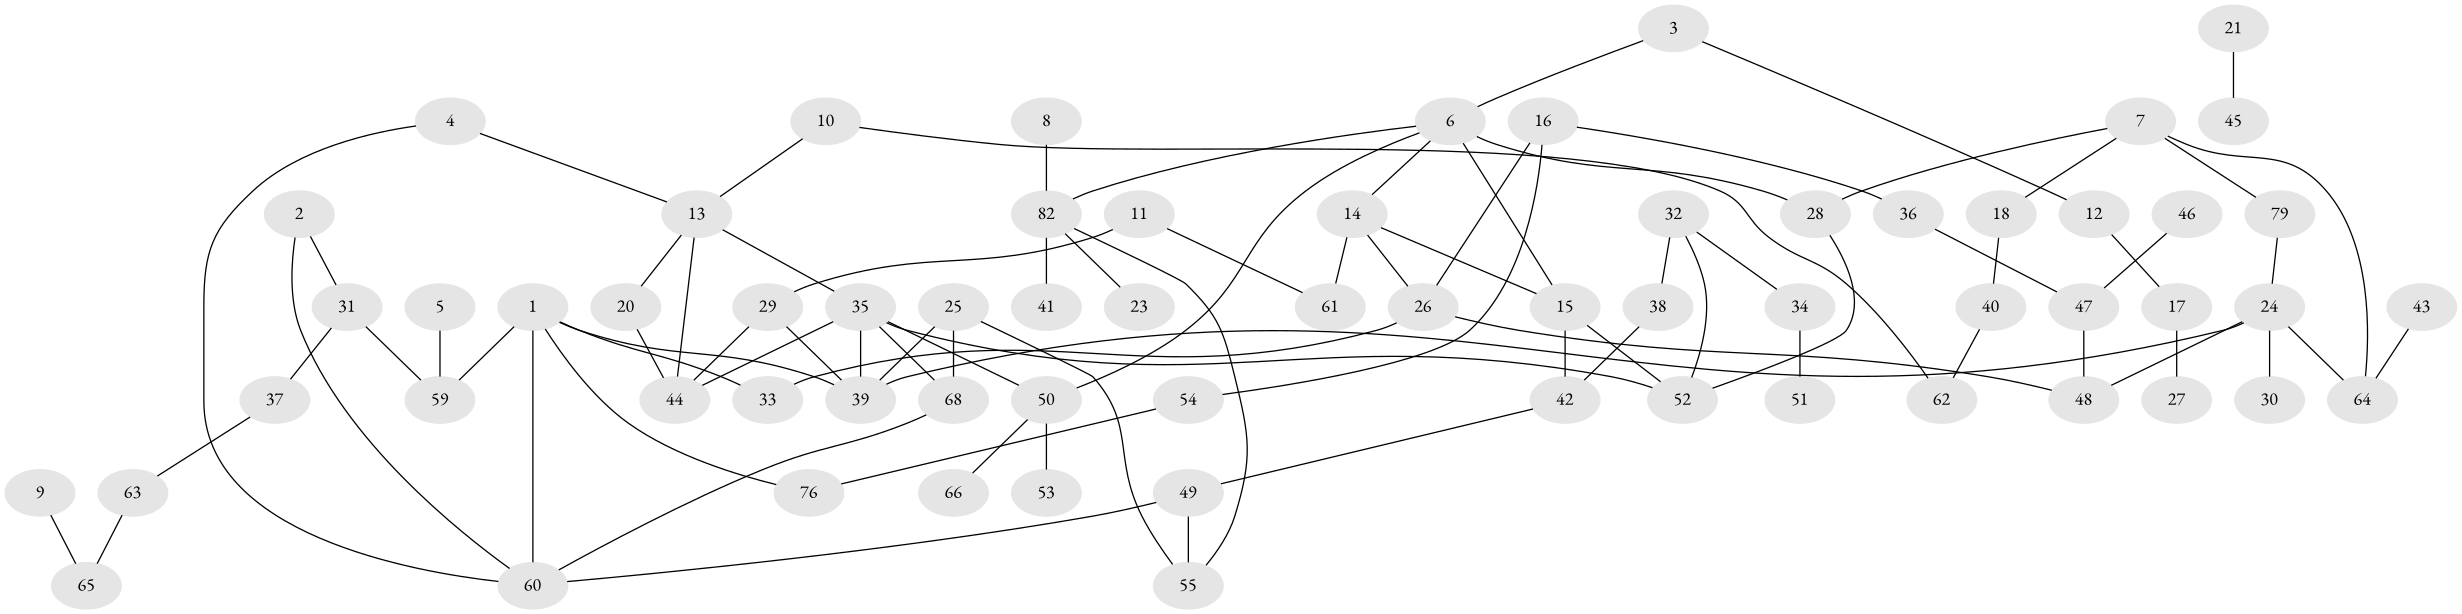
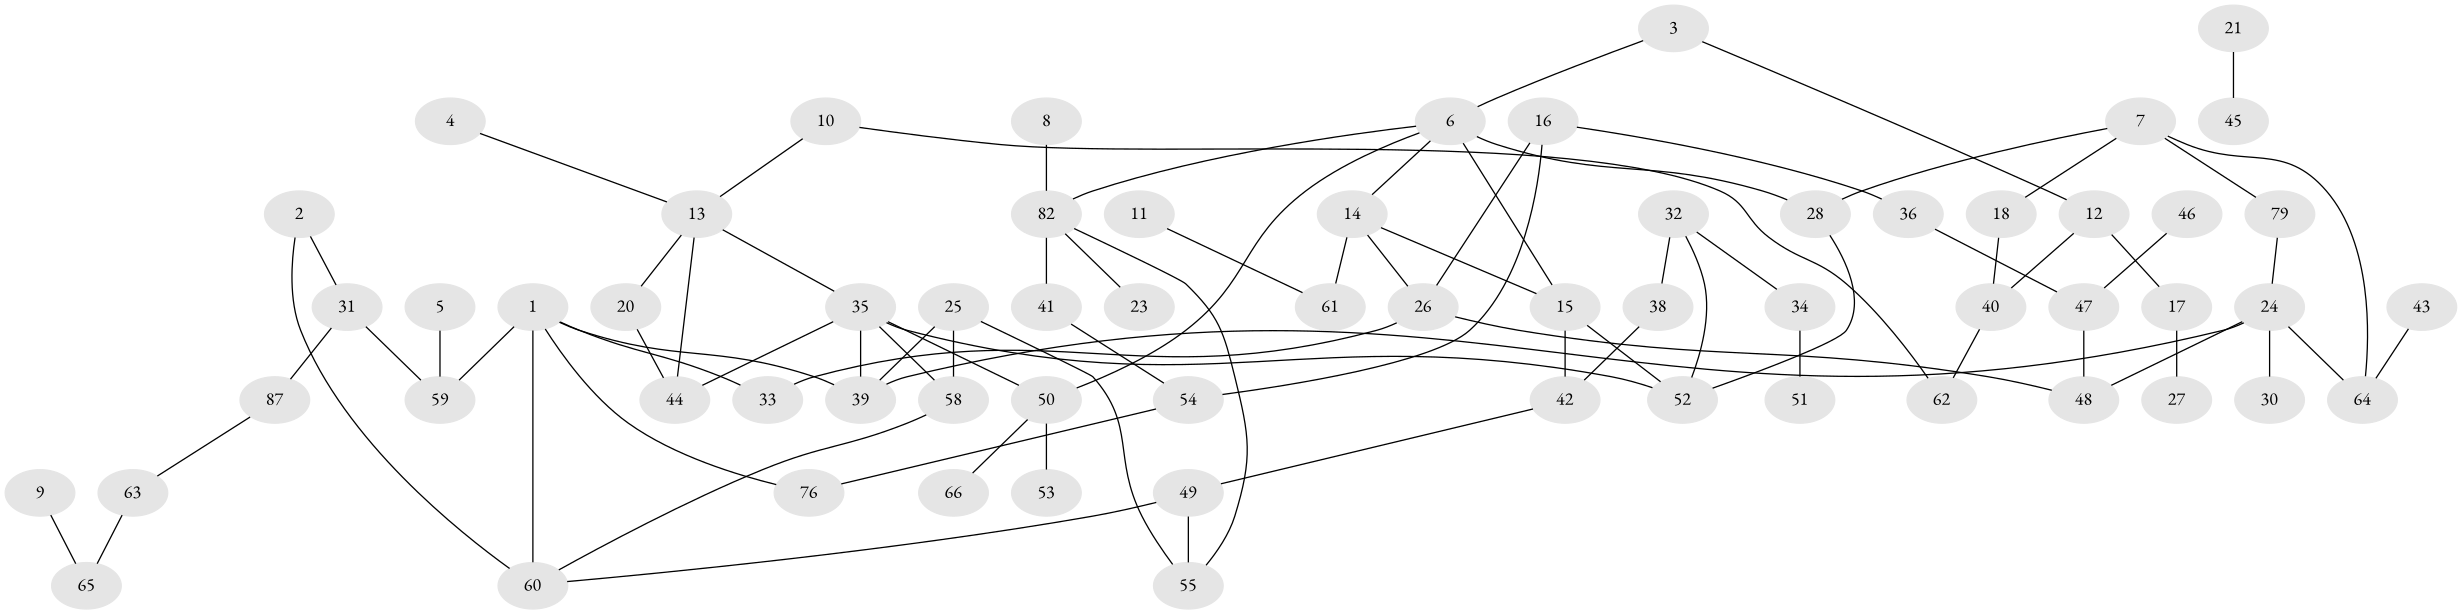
  graph {
    fontname="EB Garamond"
    node [color=gray90 fontname="EB Garamond" style=filled]
    edge [fontname="EB Garamond" weight=1.0]
    1
    33
    39
    n4 [label=76]
    59
    60
    2
    31
-   37
+   37 [label=87]
    3
    6
    12
    14
    15
    n15 [label=82]
    28
    50
    17
    40
    4
    13
    20
    35
    44
    5
    61
    26
    42
    52
    23
    41
    55
    53
    66
    7
    18
    n37 [label=79]
    64
    24
    8
    9
    65
    10
    62
    11
-   29
    27
-   58 [label=68]
+   58
    48
    49
    16
    36
    54
    47
    30
    21
    45
    25
    63
    32
    34
    38
    51
    43
    46
    1 -- 33
    1 -- 39
    1 -- n4
    1 -- 59
    1 -- 60
    2 -- 60
    2 -- 31
    31 -- 59
    31 -- 37
    37 -- 63
    3 -- 6
    3 -- 12
    6 -- 14
    6 -- 15 [weight=2.0]
    6 -- n15
    6 -- 28
    6 -- 50
    12 -- 17
+   12 -- 40
    14 -- 15
    14 -- 61
    14 -- 26
    15 -- 42
    15 -- 52
    n15 -- 23
    n15 -- 41
    n15 -- 55
    28 -- 52
    50 -- 53
    50 -- 66
    17 -- 27
    40 -- 62
-   4 -- 60
    4 -- 13
    13 -- 20
    13 -- 35
    13 -- 44
    20 -- 44
    35 -- 39
    35 -- 50
    35 -- 44
    35 -- 52
    35 -- 58
    5 -- 59
    26 -- 33
    26 -- 48
    42 -- 49
+   41 -- 54
    7 -- 28
    7 -- 18
    7 -- n37
    7 -- 64
    18 -- 40
    n37 -- 24
    24 -- 39
    24 -- 64
    24 -- 48
    24 -- 30
    8 -- n15
    9 -- 65
    10 -- 13
    10 -- 62
    11 -- 61
-   11 -- 29
-   29 -- 39
-   29 -- 44
    58 -- 60
    49 -- 60
    49 -- 55
    16 -- 26
    16 -- 36
    16 -- 54
    36 -- 47
    54 -- n4
    47 -- 48
    21 -- 45
    25 -- 39
    25 -- 55
    25 -- 58
    63 -- 65
    32 -- 52
    32 -- 34
    32 -- 38
    34 -- 51
    38 -- 42
    43 -- 64
    46 -- 47
  }
